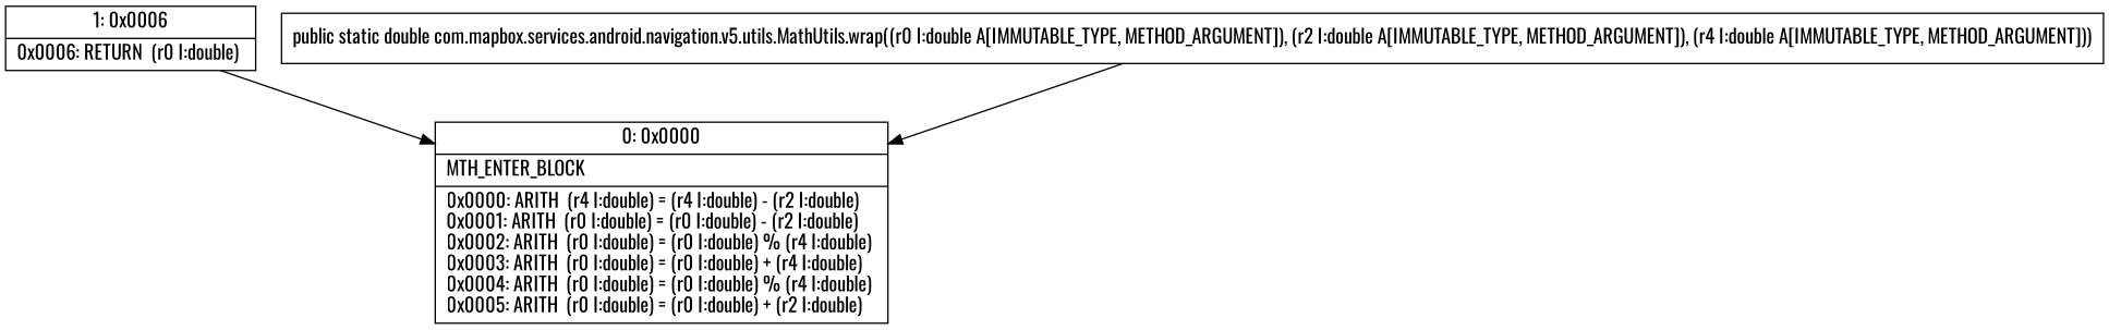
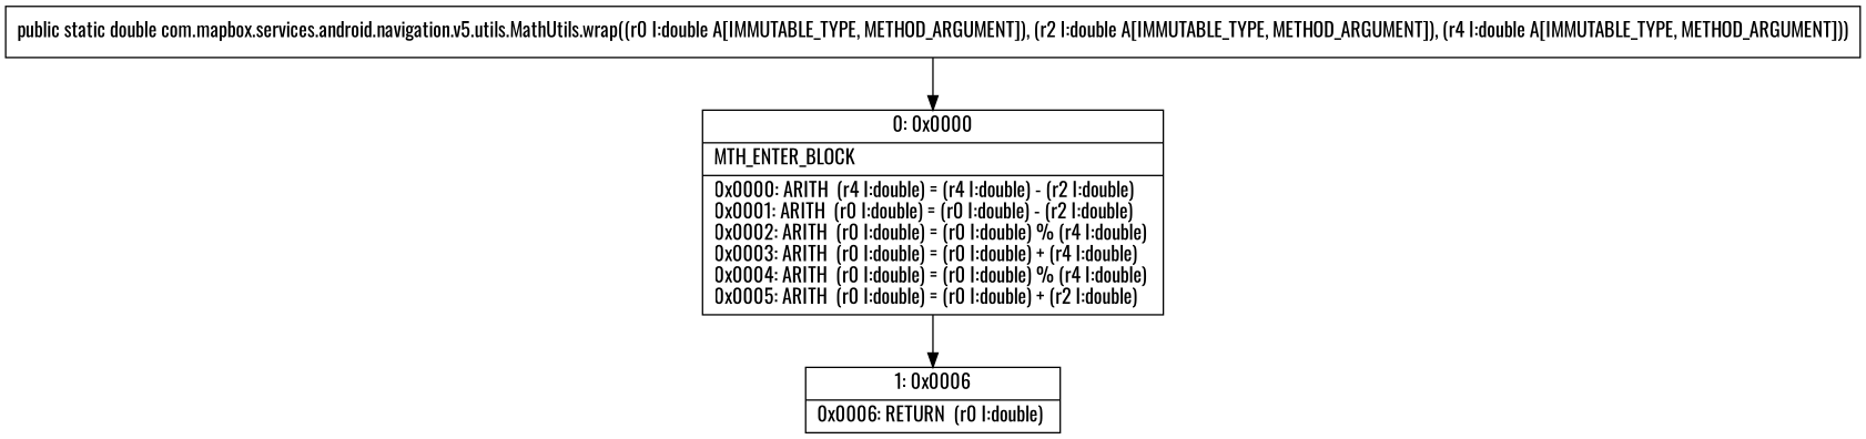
  digraph {
    fontname=Oswald
    node [shape=record fontname=Oswald]
    edge [fontname=Oswald]
    n1 [label="{0\:\ 0x0000|MTH_ENTER_BLOCK\l|0x0000: ARITH  (r4 I:double) = (r4 I:double) \- (r2 I:double) \l0x0001: ARITH  (r0 I:double) = (r0 I:double) \- (r2 I:double) \l0x0002: ARITH  (r0 I:double) = (r0 I:double) % (r4 I:double) \l0x0003: ARITH  (r0 I:double) = (r0 I:double) + (r4 I:double) \l0x0004: ARITH  (r0 I:double) = (r0 I:double) % (r4 I:double) \l0x0005: ARITH  (r0 I:double) = (r0 I:double) + (r2 I:double) \l}"]
    n2 [label="{1\:\ 0x0006|0x0006: RETURN  (r0 I:double) \l}"]
    n3 [label="{public static double com.mapbox.services.android.navigation.v5.utils.MathUtils.wrap((r0 I:double A[IMMUTABLE_TYPE, METHOD_ARGUMENT]), (r2 I:double A[IMMUTABLE_TYPE, METHOD_ARGUMENT]), (r4 I:double A[IMMUTABLE_TYPE, METHOD_ARGUMENT])) }"]
-   n2 -> n1
+   n1 -> n2
    n3 -> n1
  }
